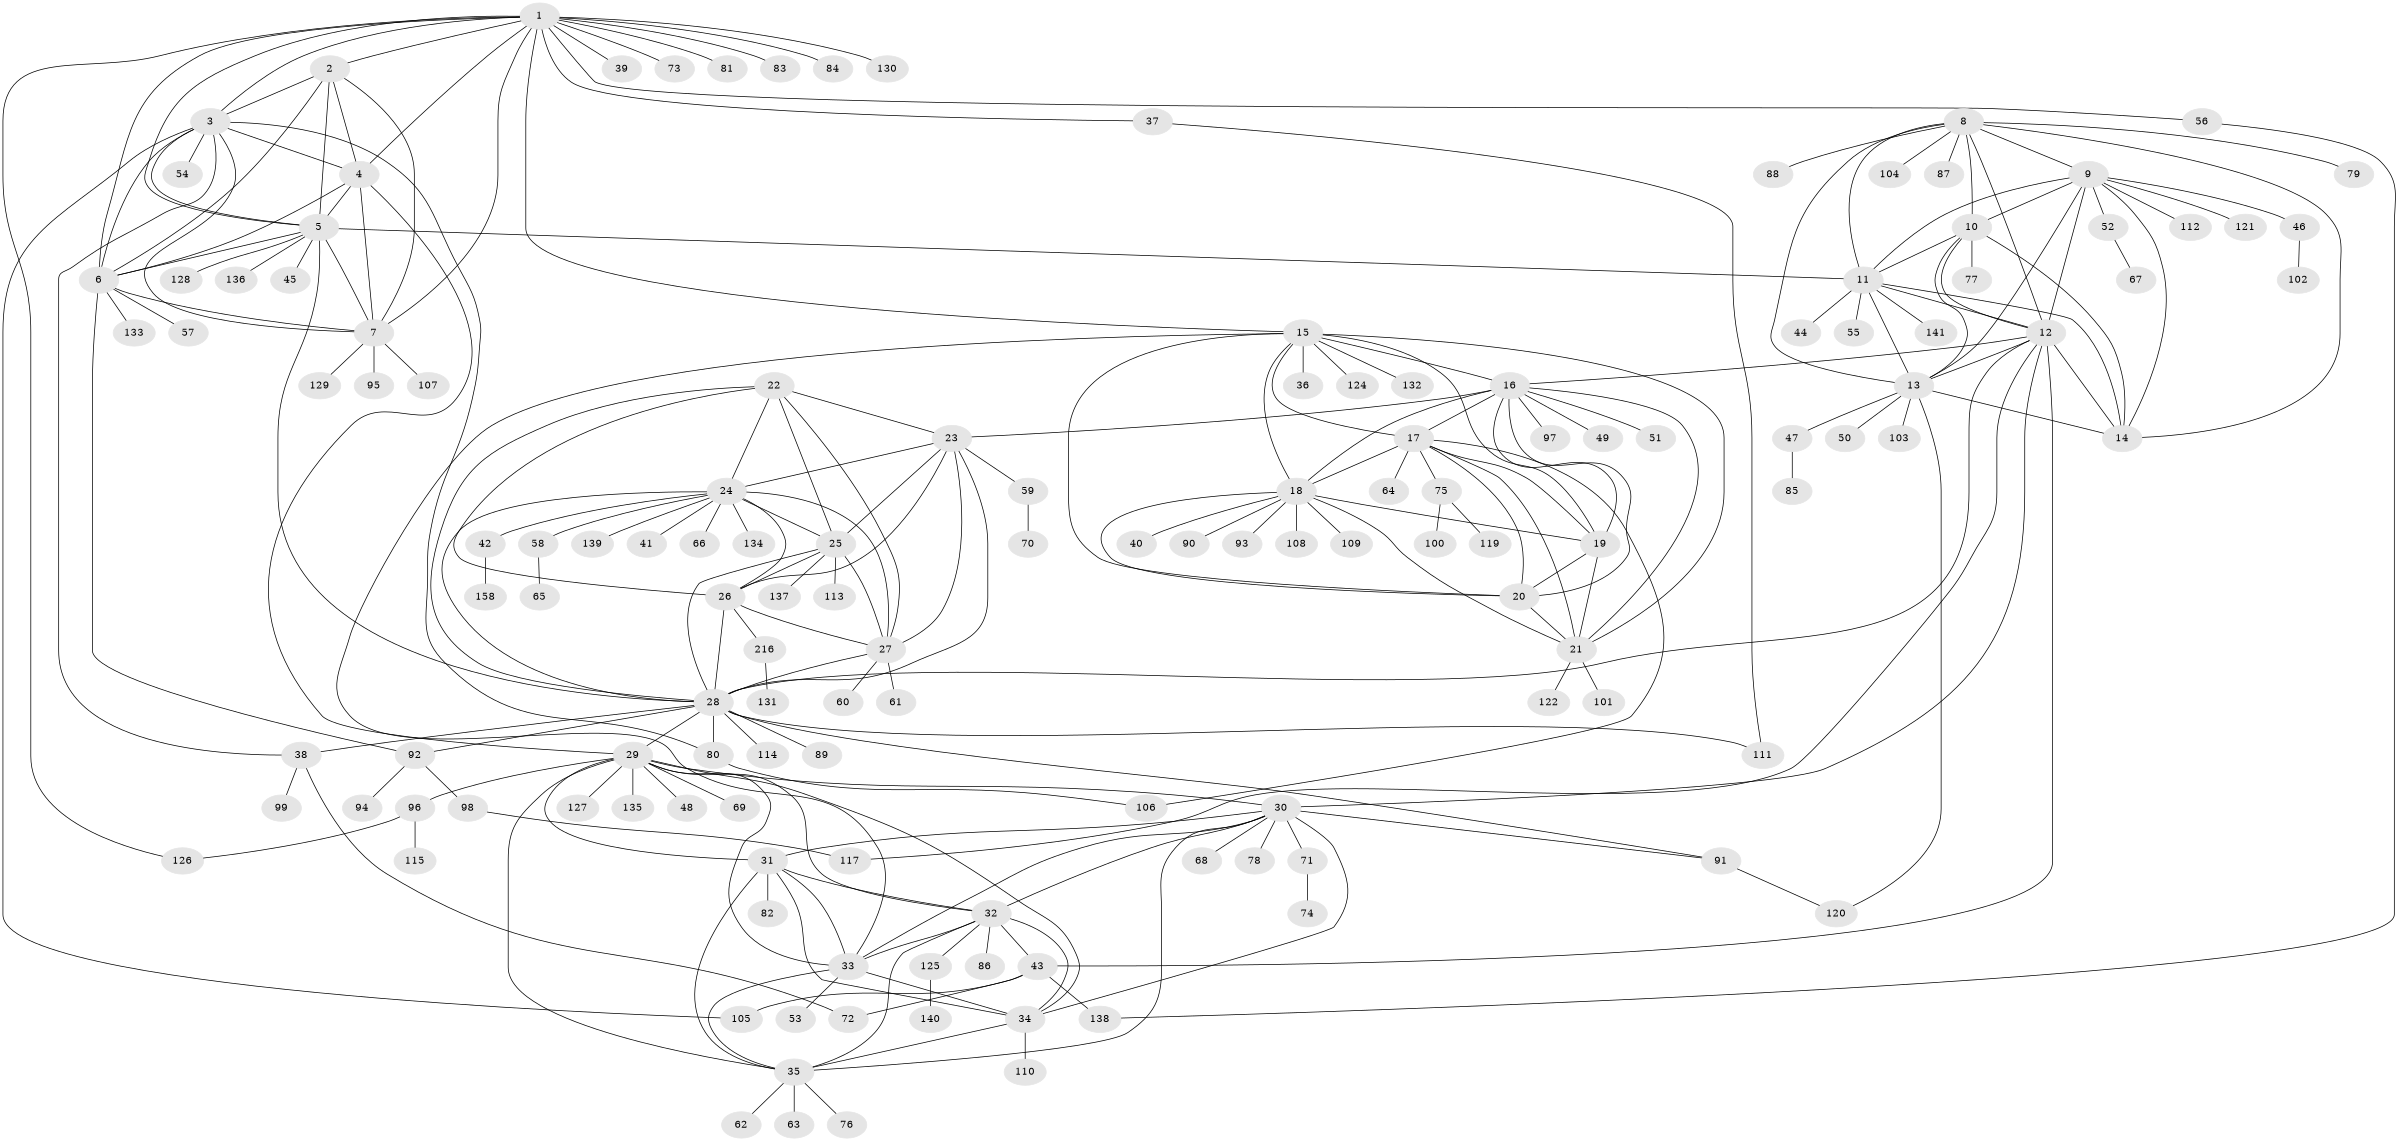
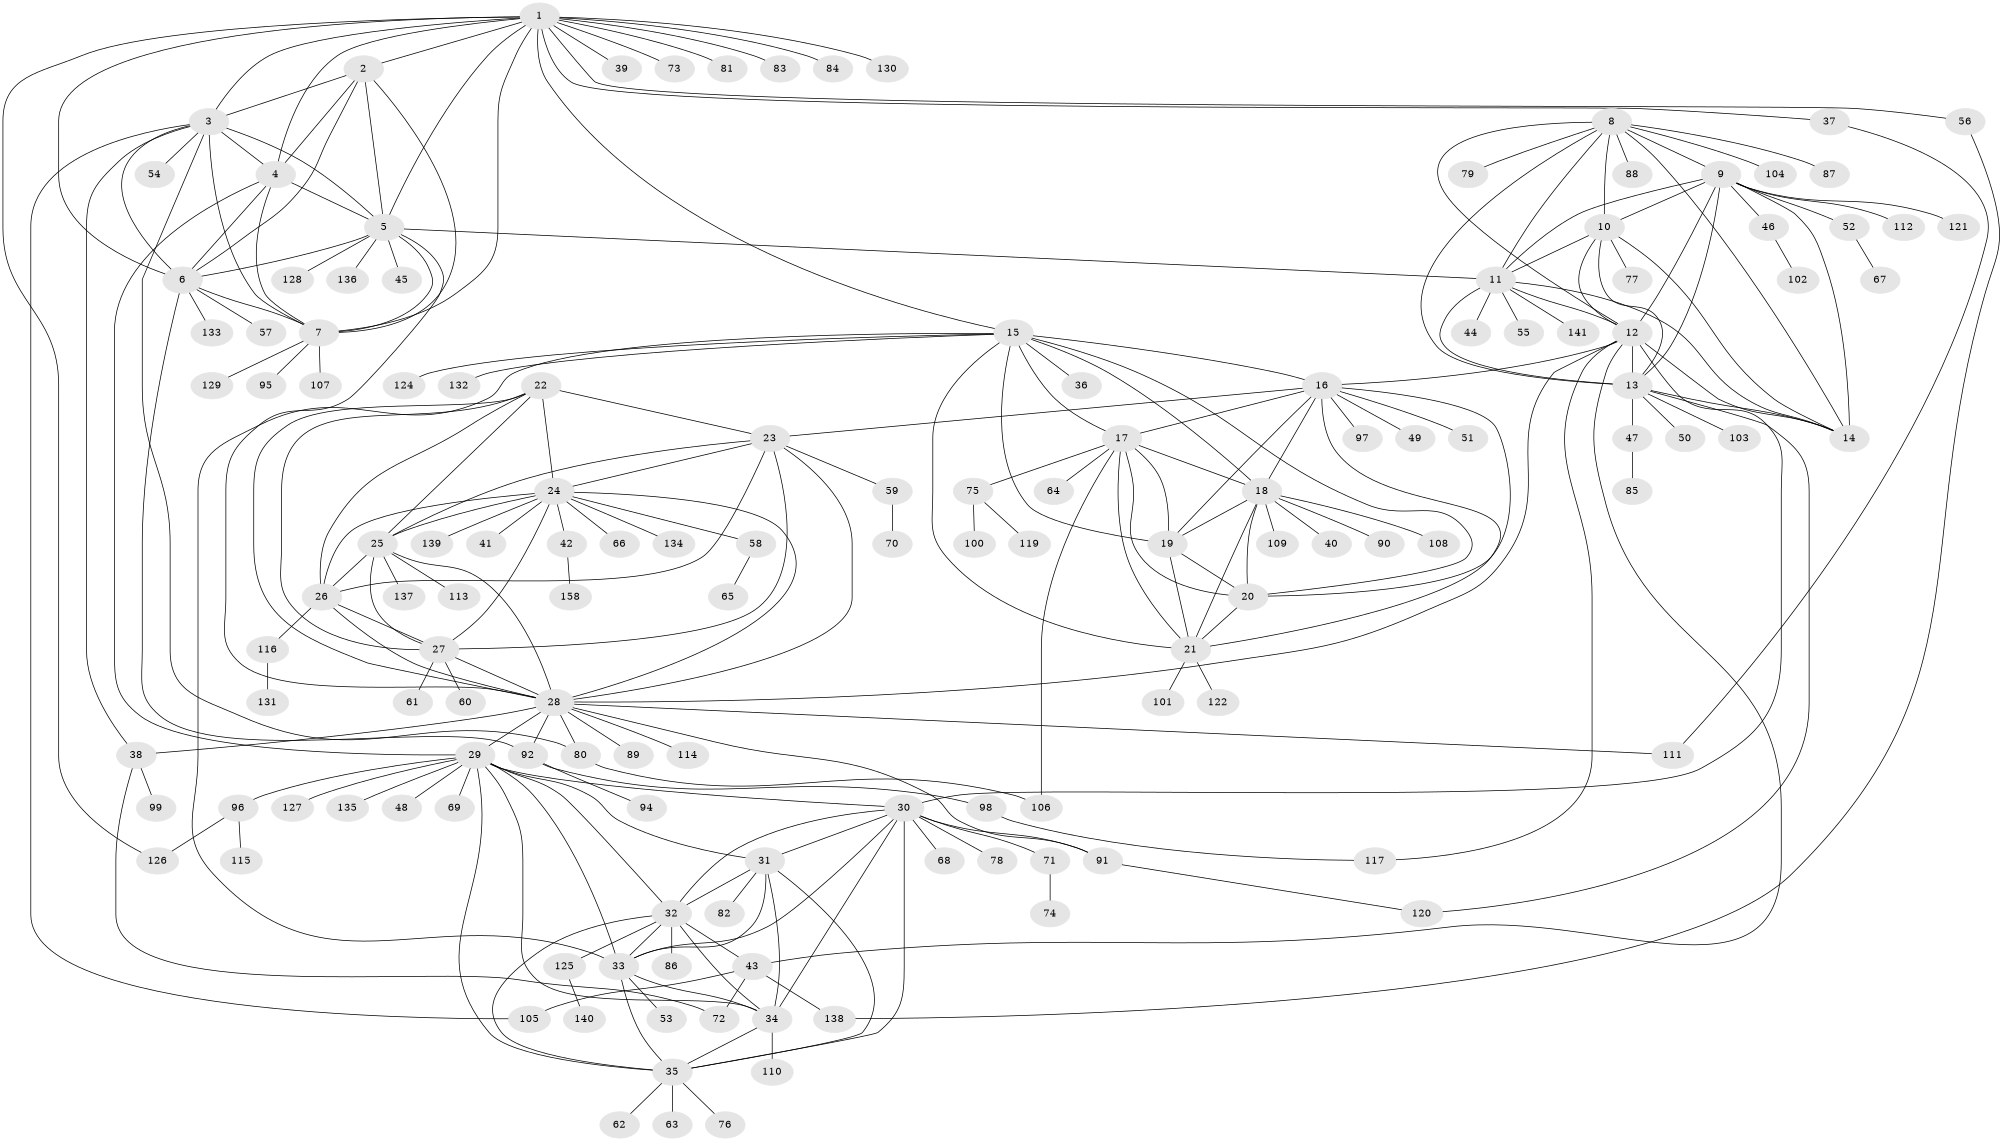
  graph {
    node [color=gray90 style=filled]
    1
    2
    3
    4
    5
    6
    7
    15
    37
    39
    56
    73
    81
    83
    84
    126
    130
    38
    54
    80
    105
    29
    11
    28
    45
    128
    136
    57
    92
    133
    95
    107
    129
    16
    17
    18
    19
    20
    21
    33
    36
    124
    132
    111
    138
    72
    99
    106
    30
    31
    32
    34
    35
    48
    69
    96
    127
    135
    12
    13
    14
    44
    55
    141
    89
    91
    114
    94
    98
    8
    9
    10
    79
    88
    104
    87
    46
    52
    112
    121
    77
    43
    117
    47
    50
    103
    120
    102
    67
    23
    49
    51
    97
    68
    71
    78
    85
    64
    75
    40
    90
-   93
    108
    109
    101
    122
    53
    24
    25
    26
    27
    59
    100
    119
    22
    41
    42
    58
    66
    134
    139
    113
    137
-   116 [label=216]
+   116
    60
    61
    70
    n128 [label=158]
    65
    131
    82
    86
    125
    110
    62
    63
    76
    115
    74
    140
    1 -- 2
    1 -- 3
    1 -- 4
    1 -- 5
    1 -- 6
    1 -- 7
    1 -- 15
    1 -- 37
    1 -- 39
    1 -- 56
    1 -- 73
    1 -- 81
    1 -- 83
    1 -- 84
    1 -- 126
    1 -- 130
    2 -- 3
    2 -- 4
    2 -- 5
    2 -- 6
    2 -- 7
    3 -- 4
    3 -- 5
    3 -- 6
    3 -- 7
    3 -- 38
    3 -- 54
    3 -- 80
    3 -- 105
    4 -- 5
    4 -- 6
    4 -- 7
    4 -- 29
    5 -- 6
    5 -- 7
    5 -- 11
    5 -- 28
    5 -- 45
    5 -- 128
    5 -- 136
    6 -- 7
    6 -- 57
    6 -- 92
    6 -- 133
    7 -- 95
    7 -- 107
    7 -- 129
    15 -- 16
    15 -- 17
    15 -- 18
    15 -- 19
    15 -- 20
    15 -- 21
    15 -- 33
    15 -- 36
    15 -- 124
    15 -- 132
    37 -- 111
    56 -- 138
    38 -- 72
    38 -- 99
    80 -- 106
    29 -- 33
    29 -- 30
    29 -- 31
    29 -- 32
    29 -- 34
    29 -- 35
    29 -- 48
    29 -- 69
    29 -- 96
    29 -- 127
    29 -- 135
    11 -- 12
    11 -- 13
    11 -- 14
    11 -- 44
    11 -- 55
    11 -- 141
    28 -- 38
    28 -- 80
    28 -- 29
    28 -- 92
    28 -- 111
    28 -- 89
    28 -- 91
    28 -- 114
    92 -- 94
    92 -- 98
    16 -- 17
    16 -- 18
    16 -- 19
    16 -- 20
    16 -- 21
    16 -- 23
    16 -- 49
    16 -- 51
    16 -- 97
    17 -- 18
    17 -- 19
    17 -- 20
    17 -- 21
    17 -- 106
    17 -- 64
    17 -- 75
    18 -- 19
    18 -- 20
    18 -- 21
    18 -- 40
    18 -- 90
-   18 -- 93
    18 -- 108
    18 -- 109
    19 -- 20
    19 -- 21
    20 -- 21
    21 -- 101
    21 -- 122
    33 -- 34
    33 -- 35
    33 -- 53
    30 -- 33
    30 -- 31
    30 -- 32
    30 -- 34
    30 -- 35
    30 -- 91
    30 -- 68
    30 -- 71
    30 -- 78
    31 -- 33
    31 -- 32
    31 -- 34
    31 -- 35
    31 -- 82
    32 -- 33
    32 -- 34
    32 -- 35
    32 -- 43
    32 -- 86
    32 -- 125
    34 -- 35
    34 -- 110
    35 -- 62
    35 -- 63
    35 -- 76
    96 -- 126
    96 -- 115
    12 -- 28
    12 -- 16
    12 -- 30
    12 -- 13
    12 -- 14
    12 -- 43
    12 -- 117
    13 -- 14
    13 -- 47
    13 -- 50
    13 -- 103
    13 -- 120
    91 -- 120
    98 -- 117
    8 -- 11
    8 -- 12
    8 -- 13
    8 -- 14
    8 -- 9
    8 -- 10
    8 -- 79
    8 -- 88
    8 -- 104
    8 -- 87
    9 -- 11
    9 -- 12
    9 -- 13
    9 -- 14
    9 -- 10
    9 -- 46
    9 -- 52
    9 -- 112
    9 -- 121
    10 -- 11
    10 -- 12
    10 -- 13
    10 -- 14
    10 -- 77
    46 -- 102
    52 -- 67
    43 -- 105
    43 -- 138
    43 -- 72
    47 -- 85
    23 -- 28
    23 -- 24
    23 -- 25
    23 -- 26
    23 -- 27
    23 -- 59
    71 -- 74
    75 -- 100
    75 -- 119
    24 -- 28
    24 -- 25
    24 -- 26
    24 -- 27
    24 -- 41
    24 -- 42
    24 -- 58
    24 -- 66
    24 -- 134
    24 -- 139
    25 -- 28
    25 -- 26
    25 -- 27
    25 -- 113
    25 -- 137
    26 -- 28
    26 -- 27
    26 -- 116
    27 -- 28
    27 -- 60
    27 -- 61
    59 -- 70
    22 -- 28
    22 -- 23
    22 -- 24
    22 -- 25
    22 -- 26
    22 -- 27
    42 -- n128
    58 -- 65
    116 -- 131
    125 -- 140
  }
